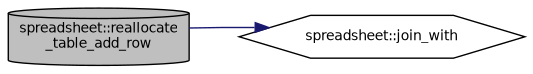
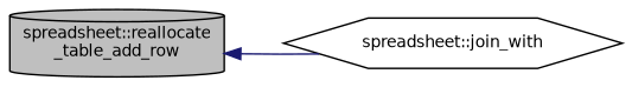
  digraph {
    rankdir=LR
    node [color=black fontname=Helvetica fontsize=10 style=filled]
    n1 [fillcolor=grey75 fontcolor=black height=0.2 label="spreadsheet::reallocate\l_table_add_row" shape=cylinder width=0.4]
    n2 [fillcolor=white height=0.2 label="spreadsheet::join_with" shape=hexagon width=0.4]
-   n2 -> n1 [color=midnightblue dir=back fontname=Helvetica fontsize=10 labelfontname=Helvetica labelfontsize=10 style=solid]
+   n1 -> n2 [color=midnightblue dir=back fontname=Helvetica fontsize=10 labelfontname=Helvetica labelfontsize=10 style=solid]
  }
